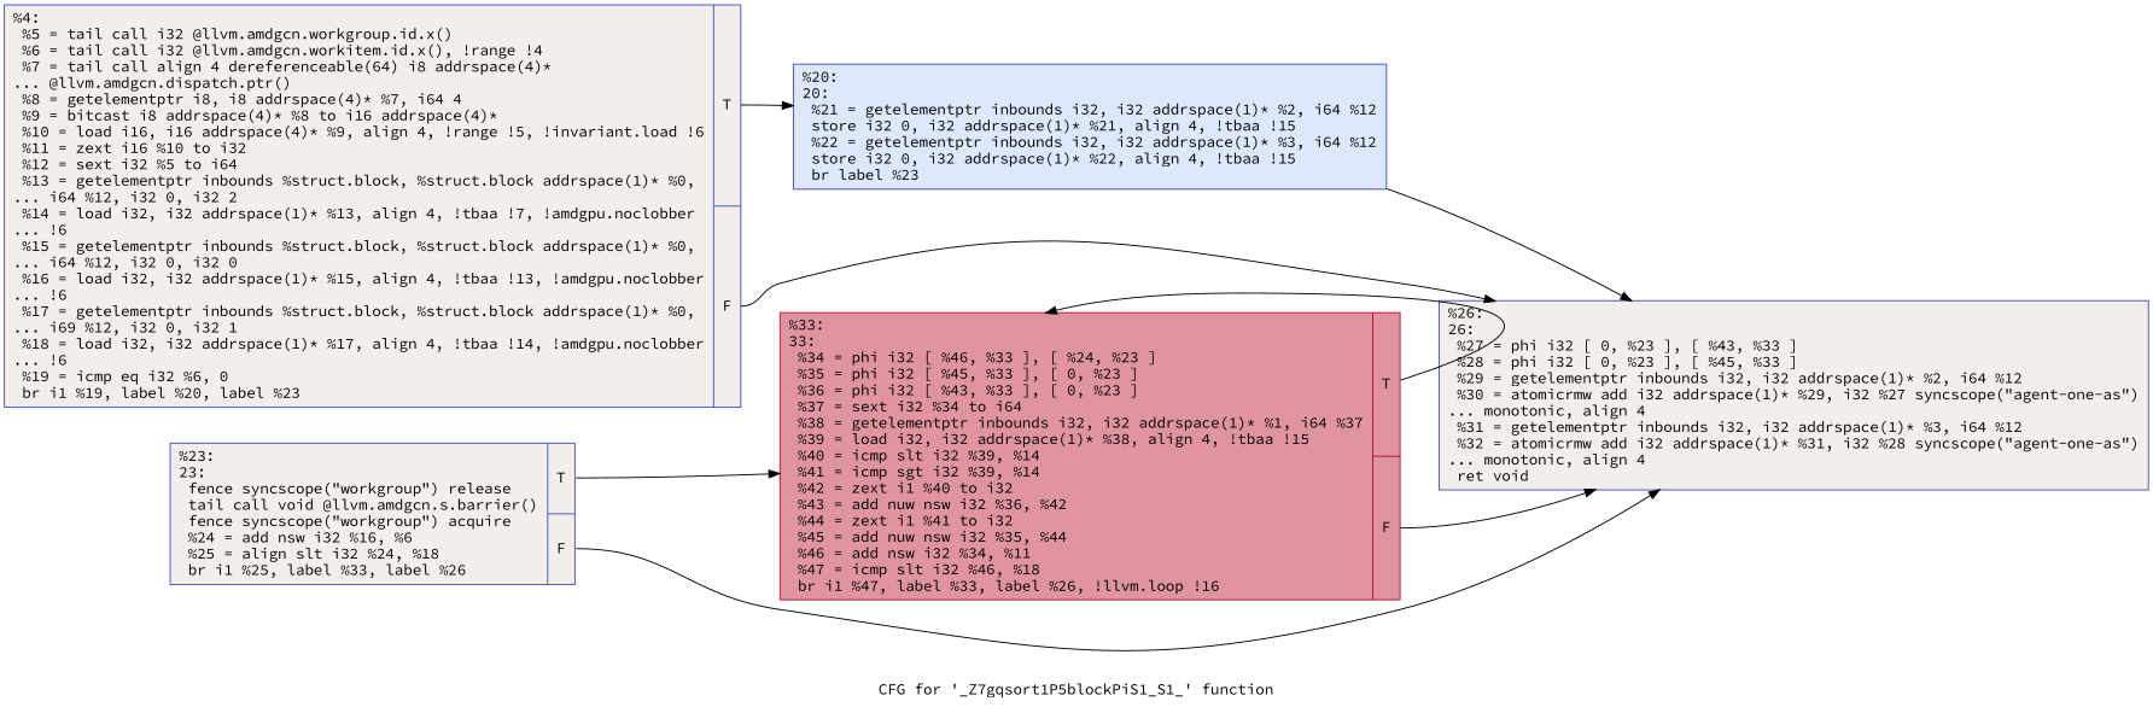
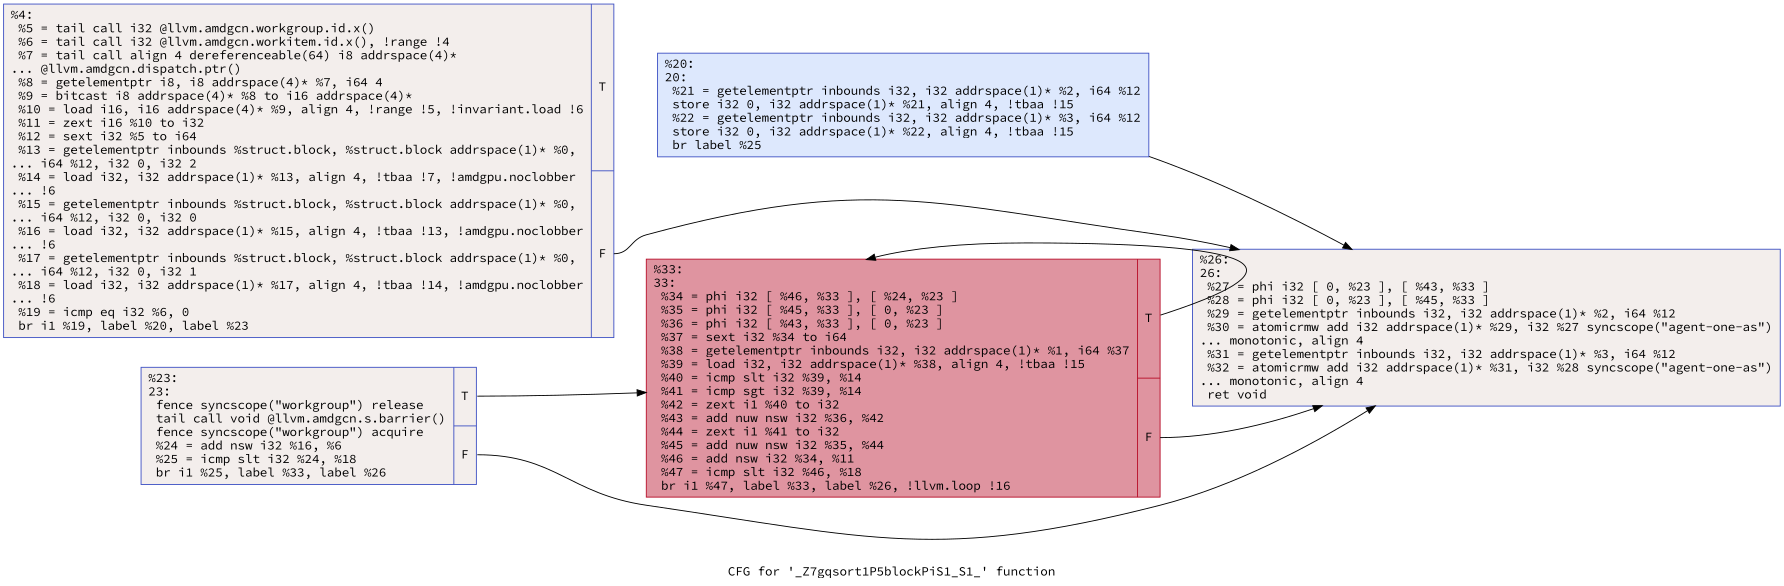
  digraph {
    fontname="Source Code Pro"
    label="CFG for '_Z7gqsort1P5blockPiS1_S1_' function"
    rankdir=LR
    node [color="#3d50c3ff" fillcolor="#e3d9d370" fontname="Source Code Pro" shape=record style=filled]
    edge [fontname="Source Code Pro" tailport=s0]
-   n1 [label="{%4:\l  %5 = tail call i32 @llvm.amdgcn.workgroup.id.x()\l  %6 = tail call i32 @llvm.amdgcn.workitem.id.x(), !range !4\l  %7 = tail call align 4 dereferenceable(64) i8 addrspace(4)*\l... @llvm.amdgcn.dispatch.ptr()\l  %8 = getelementptr i8, i8 addrspace(4)* %7, i64 4\l  %9 = bitcast i8 addrspace(4)* %8 to i16 addrspace(4)*\l  %10 = load i16, i16 addrspace(4)* %9, align 4, !range !5, !invariant.load !6\l  %11 = zext i16 %10 to i32\l  %12 = sext i32 %5 to i64\l  %13 = getelementptr inbounds %struct.block, %struct.block addrspace(1)* %0,\l... i64 %12, i32 0, i32 2\l  %14 = load i32, i32 addrspace(1)* %13, align 4, !tbaa !7, !amdgpu.noclobber\l... !6\l  %15 = getelementptr inbounds %struct.block, %struct.block addrspace(1)* %0,\l... i64 %12, i32 0, i32 0\l  %16 = load i32, i32 addrspace(1)* %15, align 4, !tbaa !13, !amdgpu.noclobber\l... !6\l  %17 = getelementptr inbounds %struct.block, %struct.block addrspace(1)* %0,\l... i69 %12, i32 0, i32 1\l  %18 = load i32, i32 addrspace(1)* %17, align 4, !tbaa !14, !amdgpu.noclobber\l... !6\l  %19 = icmp eq i32 %6, 0\l  br i1 %19, label %20, label %23\l|{<s0>T|<s1>F}}"]
-   n2 [fillcolor="#b2ccfb70" label="{%20:\l20:                                               \l  %21 = getelementptr inbounds i32, i32 addrspace(1)* %2, i64 %12\l  store i32 0, i32 addrspace(1)* %21, align 4, !tbaa !15\l  %22 = getelementptr inbounds i32, i32 addrspace(1)* %3, i64 %12\l  store i32 0, i32 addrspace(1)* %22, align 4, !tbaa !15\l  br label %23\l}"]
+   n1 [label="{%4:\l  %5 = tail call i32 @llvm.amdgcn.workgroup.id.x()\l  %6 = tail call i32 @llvm.amdgcn.workitem.id.x(), !range !4\l  %7 = tail call align 4 dereferenceable(64) i8 addrspace(4)*\l... @llvm.amdgcn.dispatch.ptr()\l  %8 = getelementptr i8, i8 addrspace(4)* %7, i64 4\l  %9 = bitcast i8 addrspace(4)* %8 to i16 addrspace(4)*\l  %10 = load i16, i16 addrspace(4)* %9, align 4, !range !5, !invariant.load !6\l  %11 = zext i16 %10 to i32\l  %12 = sext i32 %5 to i64\l  %13 = getelementptr inbounds %struct.block, %struct.block addrspace(1)* %0,\l... i64 %12, i32 0, i32 2\l  %14 = load i32, i32 addrspace(1)* %13, align 4, !tbaa !7, !amdgpu.noclobber\l... !6\l  %15 = getelementptr inbounds %struct.block, %struct.block addrspace(1)* %0,\l... i64 %12, i32 0, i32 0\l  %16 = load i32, i32 addrspace(1)* %15, align 4, !tbaa !13, !amdgpu.noclobber\l... !6\l  %17 = getelementptr inbounds %struct.block, %struct.block addrspace(1)* %0,\l... i64 %12, i32 0, i32 1\l  %18 = load i32, i32 addrspace(1)* %17, align 4, !tbaa !14, !amdgpu.noclobber\l... !6\l  %19 = icmp eq i32 %6, 0\l  br i1 %19, label %20, label %23\l|{<s0>T|<s1>F}}"]
+   n2 [fillcolor="#b2ccfb70" label="{%20:\l20:                                               \l  %21 = getelementptr inbounds i32, i32 addrspace(1)* %2, i64 %12\l  store i32 0, i32 addrspace(1)* %21, align 4, !tbaa !15\l  %22 = getelementptr inbounds i32, i32 addrspace(1)* %3, i64 %12\l  store i32 0, i32 addrspace(1)* %22, align 4, !tbaa !15\l  br label %25\l}"]
    n3 [label="{%26:\l26:                                               \l  %27 = phi i32 [ 0, %23 ], [ %43, %33 ]\l  %28 = phi i32 [ 0, %23 ], [ %45, %33 ]\l  %29 = getelementptr inbounds i32, i32 addrspace(1)* %2, i64 %12\l  %30 = atomicrmw add i32 addrspace(1)* %29, i32 %27 syncscope(\"agent-one-as\")\l... monotonic, align 4\l  %31 = getelementptr inbounds i32, i32 addrspace(1)* %3, i64 %12\l  %32 = atomicrmw add i32 addrspace(1)* %31, i32 %28 syncscope(\"agent-one-as\")\l... monotonic, align 4\l  ret void\l}"]
-   n4 [label="{%23:\l23:                                               \l  fence syncscope(\"workgroup\") release\l  tail call void @llvm.amdgcn.s.barrier()\l  fence syncscope(\"workgroup\") acquire\l  %24 = add nsw i32 %16, %6\l  %25 = align slt i32 %24, %18\l  br i1 %25, label %33, label %26\l|{<s0>T|<s1>F}}"]
+   n4 [label="{%23:\l23:                                               \l  fence syncscope(\"workgroup\") release\l  tail call void @llvm.amdgcn.s.barrier()\l  fence syncscope(\"workgroup\") acquire\l  %24 = add nsw i32 %16, %6\l  %25 = icmp slt i32 %24, %18\l  br i1 %25, label %33, label %26\l|{<s0>T|<s1>F}}"]
    n5 [color="#b70d28ff" fillcolor="#b70d2870" label="{%33:\l33:                                               \l  %34 = phi i32 [ %46, %33 ], [ %24, %23 ]\l  %35 = phi i32 [ %45, %33 ], [ 0, %23 ]\l  %36 = phi i32 [ %43, %33 ], [ 0, %23 ]\l  %37 = sext i32 %34 to i64\l  %38 = getelementptr inbounds i32, i32 addrspace(1)* %1, i64 %37\l  %39 = load i32, i32 addrspace(1)* %38, align 4, !tbaa !15\l  %40 = icmp slt i32 %39, %14\l  %41 = icmp sgt i32 %39, %14\l  %42 = zext i1 %40 to i32\l  %43 = add nuw nsw i32 %36, %42\l  %44 = zext i1 %41 to i32\l  %45 = add nuw nsw i32 %35, %44\l  %46 = add nsw i32 %34, %11\l  %47 = icmp slt i32 %46, %18\l  br i1 %47, label %33, label %26, !llvm.loop !16\l|{<s0>T|<s1>F}}"]
-   n1 -> n2
    n1 -> n3 [tailport=s1]
    n2 -> n3
    n4 -> n3 [tailport=s1]
    n4 -> n5
    n5 -> n3 [tailport=s1]
    n5 -> n5
  }
